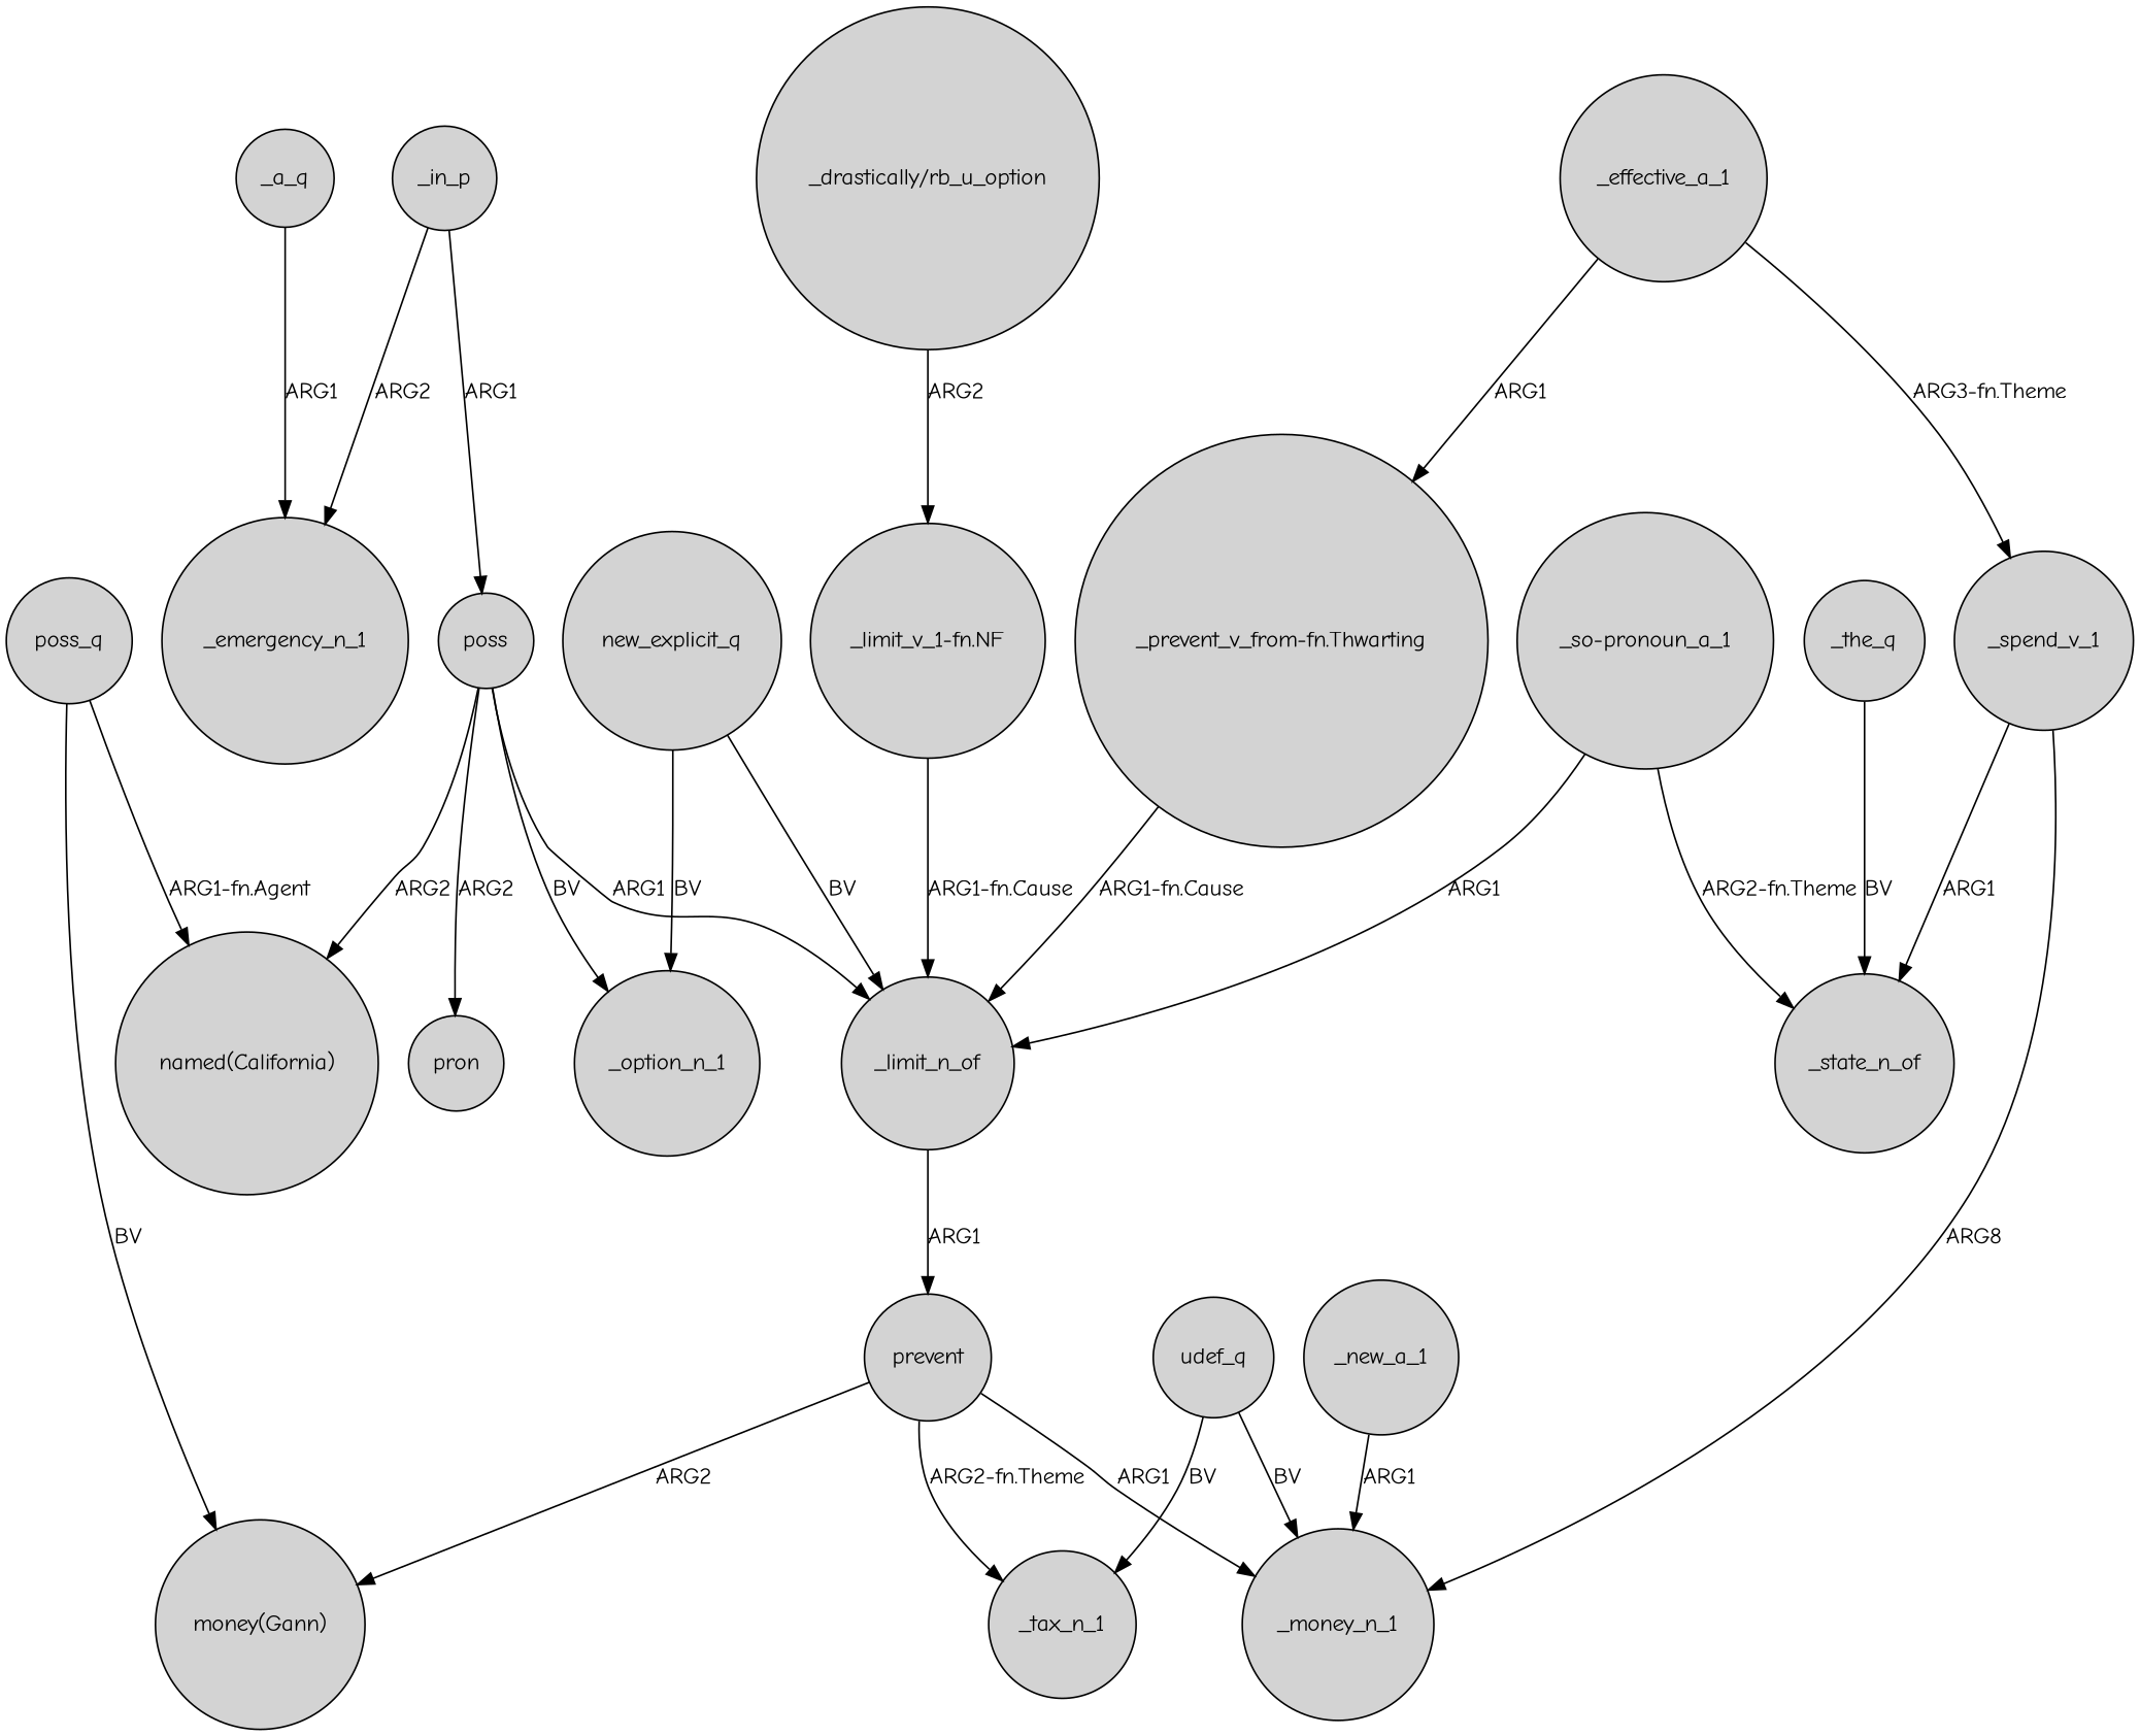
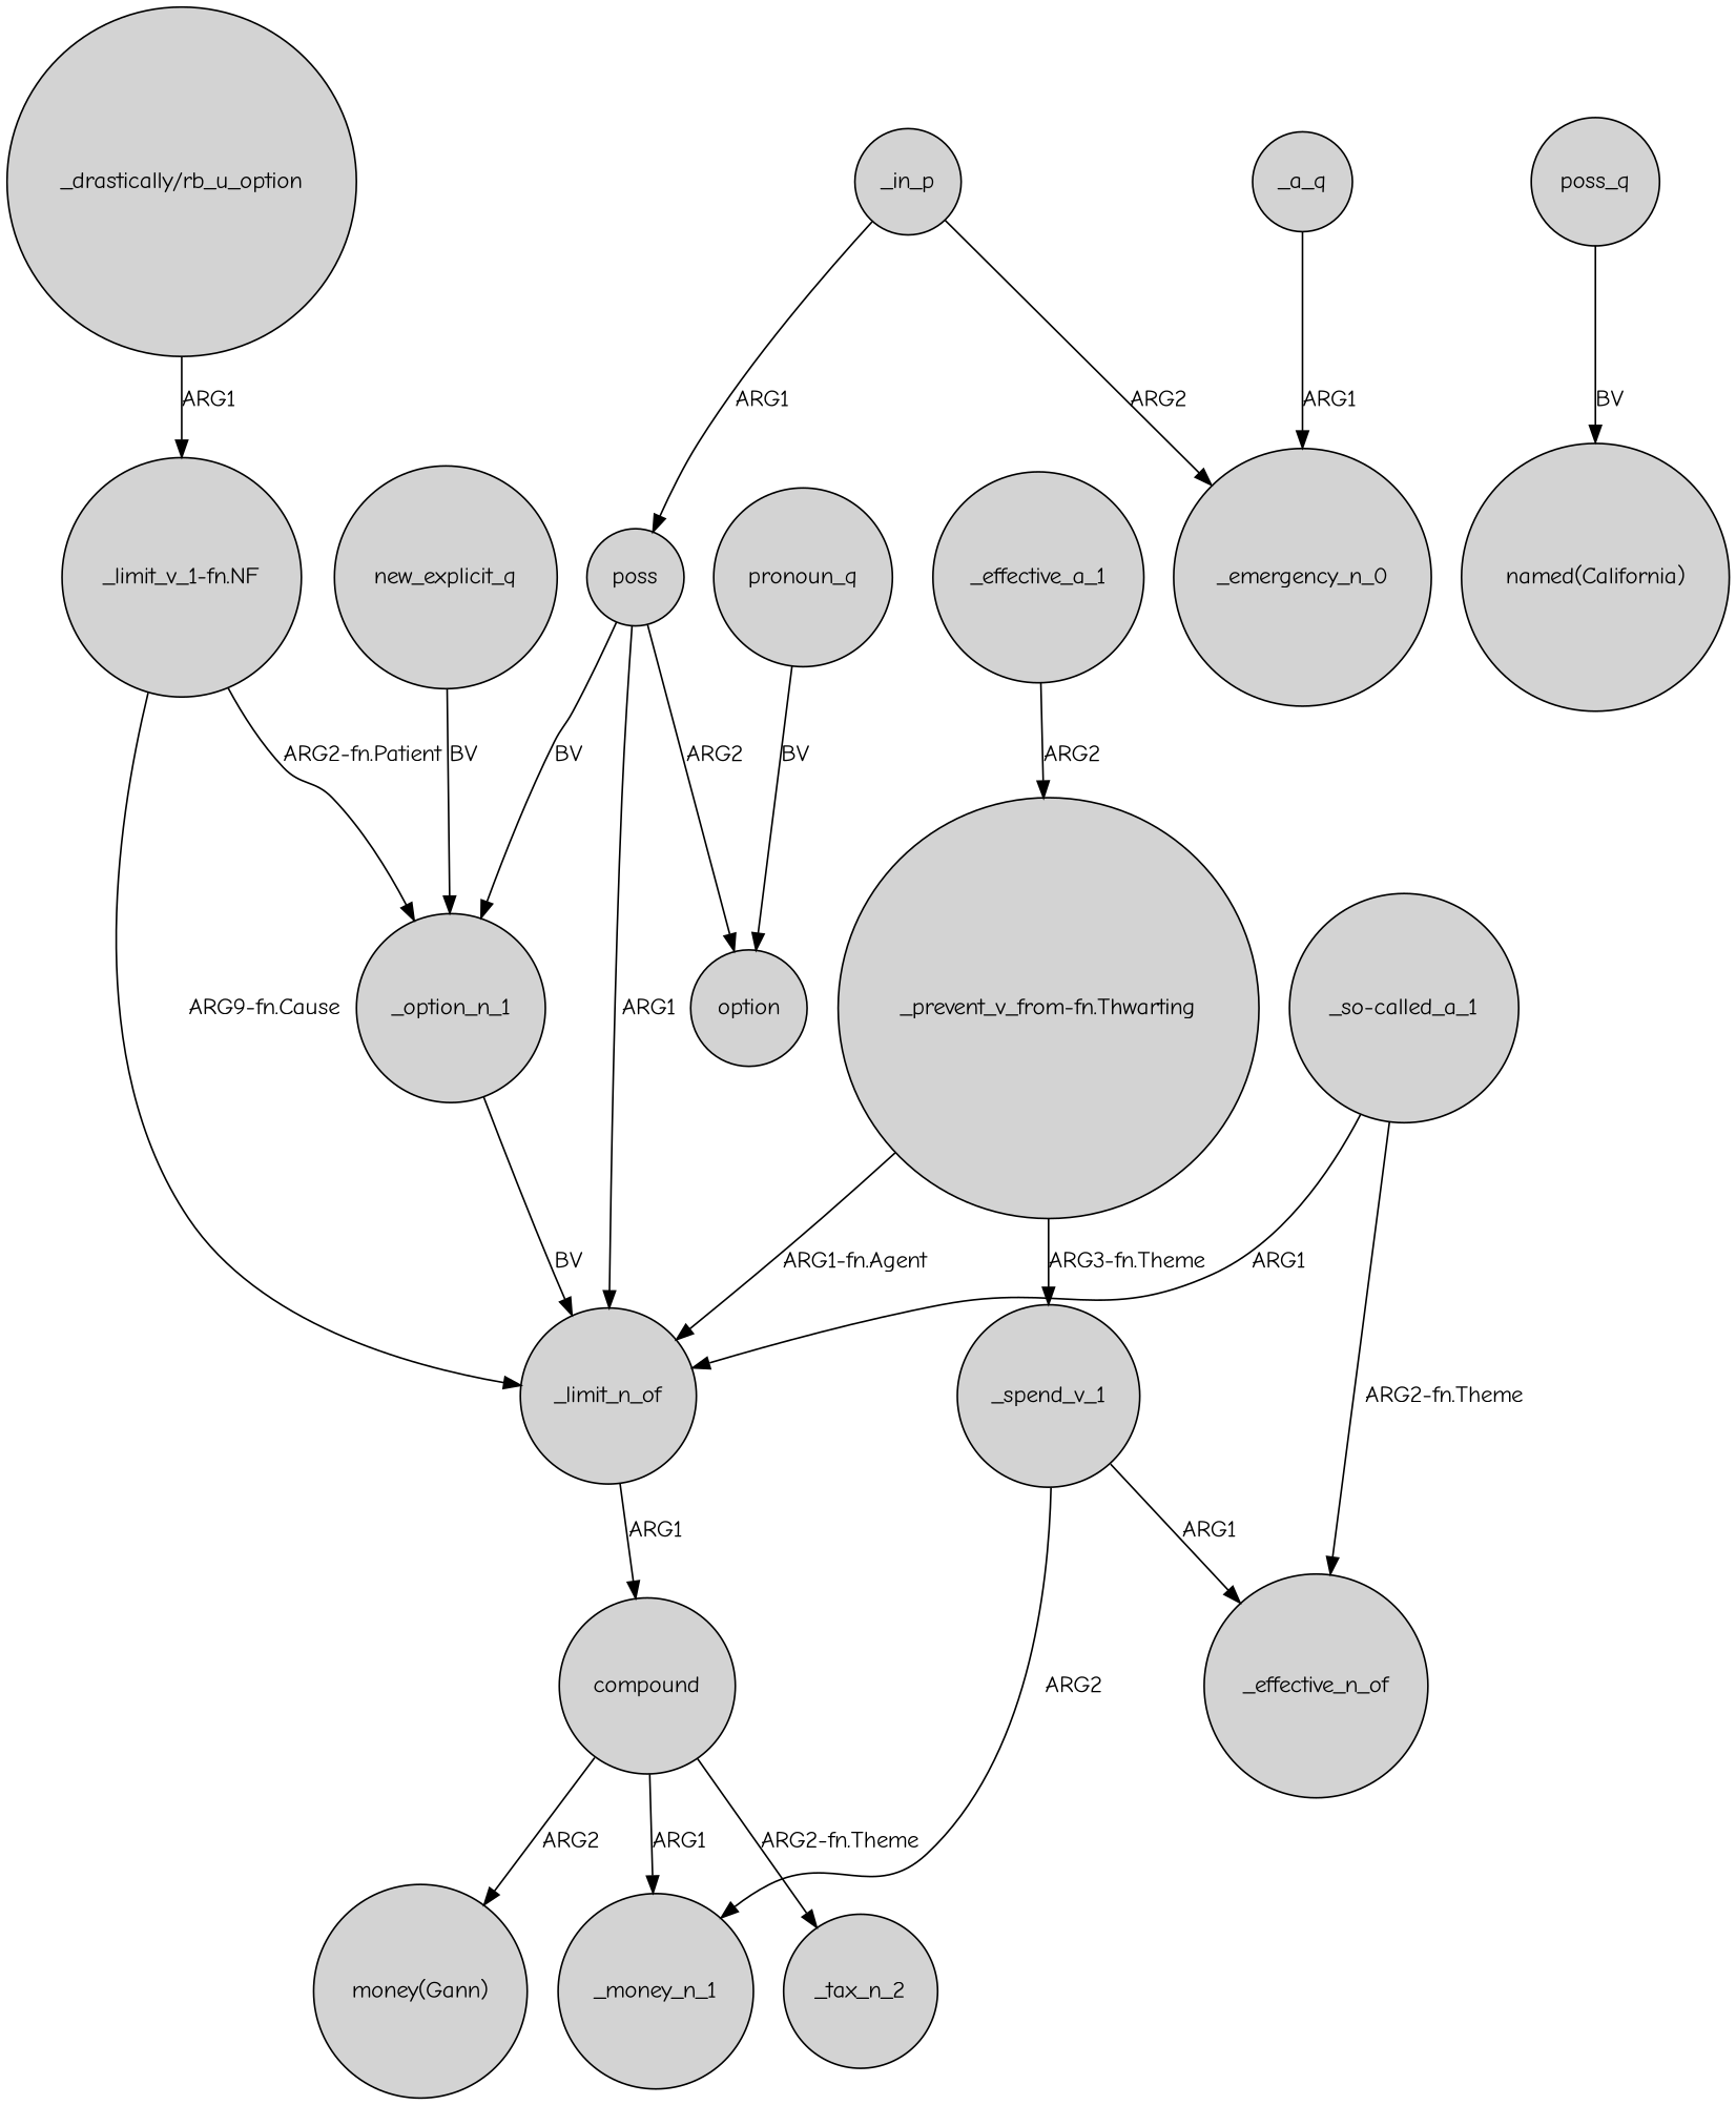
  digraph {
    fontname="Comic Neue"
    node [fontname="Comic Neue" shape=circle style=filled]
    edge [fontname="Comic Neue"]
    _spend_v_1
    _money_n_1
-   _state_n_of
-   udef_q
-   _tax_n_1
+   _state_n_of [label=_effective_n_of]
+   _tax_n_1 [label=_tax_n_2]
    "_prevent_v_from-fn.Thwarting"
    _limit_n_of
-   compound [label=prevent]
+   compound
    poss
-   pron
+   pron [label=option]
    "named(California)"
    _option_n_1
    _effective_a_1
    n14 [label="money(Gann)"]
    "_limit_v_1-fn.NF"
-   _new_a_1
    n17 [label=poss_q]
-   _the_q
+   pronoun_q
    _in_p
-   _emergency_n_1
+   _emergency_n_1 [label=_emergency_n_0]
    _a_q
    n23 [label=new_explicit_q]
-   "_so-called_a_1" [label="_so-pronoun_a_1"]
+   "_so-called_a_1"
    n25 [label="_drastically/rb_u_option"]
-   _spend_v_1 -> _money_n_1 [label=ARG8]
+   _spend_v_1 -> _money_n_1 [label=ARG2]
    _spend_v_1 -> _state_n_of [label=ARG1]
-   udef_q -> _money_n_1 [label=BV]
-   udef_q -> _tax_n_1 [label=BV]
-   _effective_a_1 -> _spend_v_1 [label="ARG3-fn.Theme"]
-   "_prevent_v_from-fn.Thwarting" -> _limit_n_of [label="ARG1-fn.Cause"]
+   "_prevent_v_from-fn.Thwarting" -> _spend_v_1 [label="ARG3-fn.Theme"]
+   "_prevent_v_from-fn.Thwarting" -> _limit_n_of [label="ARG1-fn.Agent"]
    _limit_n_of -> compound [label=ARG1]
    compound -> _money_n_1 [label=ARG1]
    compound -> _tax_n_1 [label="ARG2-fn.Theme"]
    compound -> n14 [label=ARG2]
    poss -> _limit_n_of [label=ARG1]
    poss -> pron [label=ARG2]
-   poss -> "named(California)" [label=ARG2]
    poss -> _option_n_1 [label=BV]
-   _effective_a_1 -> "_prevent_v_from-fn.Thwarting" [label=ARG1]
-   "_limit_v_1-fn.NF" -> _limit_n_of [label="ARG1-fn.Cause"]
-   _new_a_1 -> _money_n_1 [label=ARG1]
-   n17 -> "named(California)" [label="ARG1-fn.Agent"]
-   n17 -> n14 [label=BV]
-   _the_q -> _state_n_of [label=BV]
+   _effective_a_1 -> "_prevent_v_from-fn.Thwarting" [label=ARG2]
+   "_limit_v_1-fn.NF" -> _limit_n_of [label="ARG9-fn.Cause"]
+   "_limit_v_1-fn.NF" -> _option_n_1 [label="ARG2-fn.Patient"]
+   n17 -> "named(California)" [label=BV]
+   pronoun_q -> pron [label=BV]
    _in_p -> poss [label=ARG1]
    _in_p -> _emergency_n_1 [label=ARG2]
    _a_q -> _emergency_n_1 [label=ARG1]
-   n23 -> _limit_n_of [label=BV]
+   _option_n_1 -> _limit_n_of [label=BV]
    n23 -> _option_n_1 [label=BV]
    "_so-called_a_1" -> _state_n_of [label="ARG2-fn.Theme"]
    "_so-called_a_1" -> _limit_n_of [label=ARG1]
-   n25 -> "_limit_v_1-fn.NF" [label=ARG2]
+   n25 -> "_limit_v_1-fn.NF" [label=ARG1]
  }
